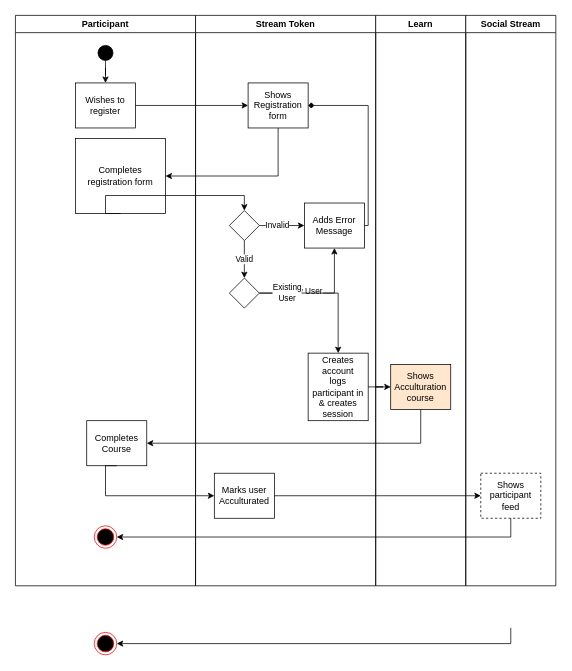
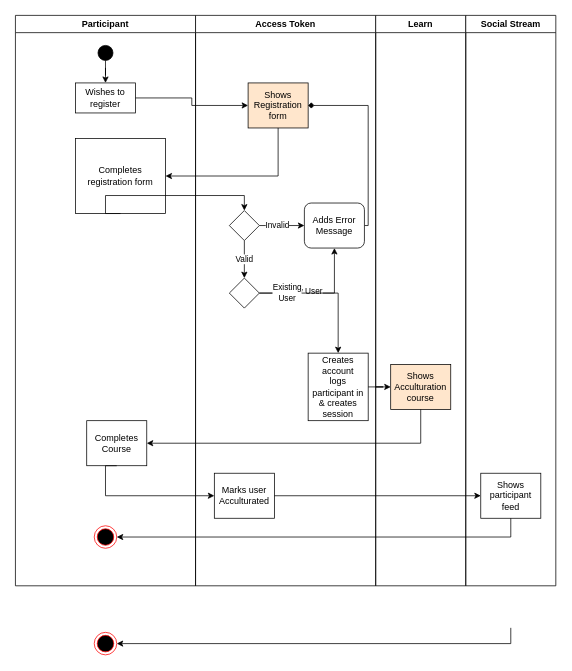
  <mxCell id="0" />
  <mxCell id="1" parent="0" />
  <mxCell id="2" value="Participant" style="swimlane;whiteSpace=wrap" parent="1" vertex="1"><mxGeometry x="20" y="20" width="240" height="760" as="geometry" /></mxCell>
  <mxCell id="3" value="" style="edgeStyle=orthogonalEdgeStyle;rounded=0;orthogonalLoop=1;jettySize=auto;html=1;" parent="2" source="4" target="5" edge="1"><mxGeometry relative="1" as="geometry" /></mxCell>
  <mxCell id="4" value="" style="ellipse;whiteSpace=wrap;html=1;fillColor=#000000;" parent="2" vertex="1"><mxGeometry x="110" y="40" width="20" height="20" as="geometry" /></mxCell>
- <mxCell id="5" value="Wishes to register" style="rounded=0;whiteSpace=wrap;html=1;fontFamily=Helvetica;fontSize=12;fontColor=#000000;align=center;" parent="2" vertex="1"><mxGeometry x="80" y="90" width="80" height="60" as="geometry" /></mxCell>
+ <mxCell id="5" value="Wishes to register" style="rounded=0;whiteSpace=wrap;html=1;fontFamily=Helvetica;fontSize=12;fontColor=#000000;align=center;" parent="2" vertex="1"><mxGeometry x="80" y="90" width="80" height="40" as="geometry" /></mxCell>
  <mxCell id="6" value="Completes Course" style="rounded=0;whiteSpace=wrap;html=1;fontFamily=Helvetica;fontSize=12;fontColor=#000000;align=center;" parent="2" vertex="1"><mxGeometry x="95" y="540" width="80" height="60" as="geometry" /></mxCell>
  <mxCell id="7" value="Completes registration form" style="rounded=0;whiteSpace=wrap;html=1;fontFamily=Helvetica;fontSize=12;fontColor=#000000;align=center;" vertex="1" parent="2"><mxGeometry x="80" y="164" width="120" height="100" as="geometry" /></mxCell>
  <mxCell id="8" value="" style="ellipse;html=1;shape=endState;fillColor=#000000;strokeColor=#ff0000;" vertex="1" parent="2"><mxGeometry x="105" y="680" width="30" height="30" as="geometry" /></mxCell>
- <mxCell id="9" value="Stream Token" style="swimlane;whiteSpace=wrap;startSize=23;" parent="1" vertex="1"><mxGeometry x="260" y="20" width="240" height="760" as="geometry" /></mxCell>
- <mxCell id="10" value="Shows Registration&lt;br&gt;form" style="rounded=0;whiteSpace=wrap;html=1;fontFamily=Helvetica;fontSize=12;fontColor=#000000;align=center;" parent="9" vertex="1"><mxGeometry x="70" y="90" width="80" height="60" as="geometry" /></mxCell>
+ <mxCell id="9" value="Access Token" style="swimlane;whiteSpace=wrap;startSize=23;" parent="1" vertex="1"><mxGeometry x="260" y="20" width="240" height="760" as="geometry" /></mxCell>
+ <mxCell id="10" value="Shows Registration&lt;br&gt;form" style="rounded=0;whiteSpace=wrap;html=1;fontFamily=Helvetica;fontSize=12;fontColor=#000000;align=center;fillColor=#ffe6cc;" parent="9" vertex="1"><mxGeometry x="70" y="90" width="80" height="60" as="geometry" /></mxCell>
  <mxCell id="11" value="Creates account&lt;br&gt;logs participant in &amp;amp; creates session" style="rounded=0;whiteSpace=wrap;html=1;fontFamily=Helvetica;fontSize=12;fontColor=#000000;align=center;" parent="9" vertex="1"><mxGeometry x="150" y="450" width="80" height="90" as="geometry" /></mxCell>
  <mxCell id="12" value="Marks user Acculturated" style="rounded=0;whiteSpace=wrap;html=1;fontFamily=Helvetica;fontSize=12;fontColor=#000000;align=center;" parent="9" vertex="1"><mxGeometry x="25" y="610" width="80" height="60" as="geometry" /></mxCell>
  <mxCell id="13" style="edgeStyle=orthogonalEdgeStyle;rounded=0;orthogonalLoop=1;jettySize=auto;html=1;entryX=0.5;entryY=0;entryDx=0;entryDy=0;" edge="1" parent="9" source="16" target="11"><mxGeometry relative="1" as="geometry" /></mxCell>
  <mxCell id="14" value="New User" style="edgeLabel;html=1;align=center;verticalAlign=middle;resizable=0;points=[];" vertex="1" connectable="0" parent="13"><mxGeometry x="-0.366" y="3" relative="1" as="geometry"><mxPoint as="offset" /></mxGeometry></mxCell>
  <mxCell id="15" value="Existing &lt;br&gt;User" style="edgeStyle=orthogonalEdgeStyle;rounded=0;orthogonalLoop=1;jettySize=auto;html=1;entryX=0.5;entryY=1;entryDx=0;entryDy=0;" edge="1" parent="9" source="16" target="21"><mxGeometry x="-0.538" relative="1" as="geometry"><mxPoint as="offset" /></mxGeometry></mxCell>
  <mxCell id="16" value="" style="rhombus;whiteSpace=wrap;html=1;fontFamily=Helvetica;fontSize=12;fontColor=#000000;align=center;" vertex="1" parent="9"><mxGeometry x="45" y="350" width="40" height="40" as="geometry" /></mxCell>
  <mxCell id="17" value="Valid" style="edgeStyle=orthogonalEdgeStyle;rounded=0;orthogonalLoop=1;jettySize=auto;html=1;exitX=0.5;exitY=1;exitDx=0;exitDy=0;entryX=0.5;entryY=0;entryDx=0;entryDy=0;" edge="1" parent="9" source="19" target="16"><mxGeometry relative="1" as="geometry" /></mxCell>
  <mxCell id="18" value="Invalid" style="edgeStyle=orthogonalEdgeStyle;rounded=0;orthogonalLoop=1;jettySize=auto;html=1;entryX=0;entryY=0.5;entryDx=0;entryDy=0;exitX=1;exitY=0.5;exitDx=0;exitDy=0;" edge="1" parent="9" source="19" target="21"><mxGeometry x="-0.206" relative="1" as="geometry"><mxPoint x="134" y="280" as="targetPoint" /><mxPoint as="offset" /></mxGeometry></mxCell>
  <mxCell id="19" value="" style="rhombus;whiteSpace=wrap;html=1;fontFamily=Helvetica;fontSize=12;fontColor=#000000;align=center;" vertex="1" parent="9"><mxGeometry x="45" y="260" width="40" height="40" as="geometry" /></mxCell>
  <mxCell id="20" style="edgeStyle=orthogonalEdgeStyle;rounded=0;orthogonalLoop=1;jettySize=auto;html=1;entryX=1;entryY=0.5;entryDx=0;entryDy=0;exitX=1;exitY=0.5;exitDx=0;exitDy=0;endArrow=diamond;" edge="1" parent="9" source="21" target="10"><mxGeometry relative="1" as="geometry"><Array as="points"><mxPoint x="230" y="280" /><mxPoint x="230" y="120" /></Array></mxGeometry></mxCell>
- <mxCell id="21" value="Adds Error Message" style="rounded=0;whiteSpace=wrap;html=1;fontFamily=Helvetica;fontSize=12;fontColor=#000000;align=center;" vertex="1" parent="9"><mxGeometry x="145" y="250" width="80" height="60" as="geometry" /></mxCell>
+ <mxCell id="21" value="Adds Error Message" style="whiteSpace=wrap;html=1;fontFamily=Helvetica;fontSize=12;fontColor=#000000;align=center;rounded=1;" vertex="1" parent="9"><mxGeometry x="145" y="250" width="80" height="60" as="geometry" /></mxCell>
  <mxCell id="22" value="Learn" style="swimlane;whiteSpace=wrap;startSize=23;" parent="1" vertex="1"><mxGeometry x="500" y="20" width="120" height="760" as="geometry" /></mxCell>
  <mxCell id="23" value="Shows Acculturation course" style="rounded=0;whiteSpace=wrap;html=1;fontFamily=Helvetica;fontSize=12;fontColor=#000000;align=center;fillColor=#ffe6cc;" parent="22" vertex="1"><mxGeometry x="20" y="465" width="80" height="60" as="geometry" /></mxCell>
  <mxCell id="24" value="" style="edgeStyle=orthogonalEdgeStyle;rounded=0;orthogonalLoop=1;jettySize=auto;html=1;entryX=0;entryY=0.5;entryDx=0;entryDy=0;" parent="1" source="5" target="10" edge="1"><mxGeometry relative="1" as="geometry" /></mxCell>
  <mxCell id="25" style="edgeStyle=orthogonalEdgeStyle;rounded=0;orthogonalLoop=1;jettySize=auto;html=1;exitX=0.5;exitY=1;exitDx=0;exitDy=0;entryX=1;entryY=0.5;entryDx=0;entryDy=0;" parent="1" target="28" edge="1"><mxGeometry relative="1" as="geometry"><Array as="points"><mxPoint x="680" y="857" /></Array><mxPoint x="680" y="836" as="sourcePoint" /></mxGeometry></mxCell>
  <mxCell id="26" value="Social Stream" style="swimlane;whiteSpace=wrap;startSize=23;" parent="1" vertex="1"><mxGeometry x="620" y="20" width="120" height="760" as="geometry" /></mxCell>
- <mxCell id="27" value="Shows participant feed" style="rounded=0;whiteSpace=wrap;html=1;fontFamily=Helvetica;fontSize=12;fontColor=#000000;align=center;dashed=1;" parent="26" vertex="1"><mxGeometry x="20" y="610" width="80" height="60" as="geometry" /></mxCell>
+ <mxCell id="27" value="Shows participant feed" style="rounded=0;whiteSpace=wrap;html=1;fontFamily=Helvetica;fontSize=12;fontColor=#000000;align=center;" parent="26" vertex="1"><mxGeometry x="20" y="610" width="80" height="60" as="geometry" /></mxCell>
  <mxCell id="28" value="" style="ellipse;html=1;shape=endState;fillColor=#000000;strokeColor=#ff0000;" parent="1" vertex="1"><mxGeometry x="125" y="842" width="30" height="30" as="geometry" /></mxCell>
  <mxCell id="29" style="edgeStyle=orthogonalEdgeStyle;rounded=0;orthogonalLoop=1;jettySize=auto;html=1;entryX=0;entryY=0.5;entryDx=0;entryDy=0;exitX=0.5;exitY=1;exitDx=0;exitDy=0;" parent="1" source="6" target="12" edge="1"><mxGeometry relative="1" as="geometry"><Array as="points"><mxPoint x="140" y="660" /></Array><mxPoint x="140" y="686" as="sourcePoint" /></mxGeometry></mxCell>
  <mxCell id="30" style="edgeStyle=orthogonalEdgeStyle;rounded=0;orthogonalLoop=1;jettySize=auto;html=1;entryX=0;entryY=0.5;entryDx=0;entryDy=0;" parent="1" source="12" target="27" edge="1"><mxGeometry relative="1" as="geometry"><mxPoint x="680" y="776" as="targetPoint" /></mxGeometry></mxCell>
  <mxCell id="31" style="edgeStyle=orthogonalEdgeStyle;rounded=0;orthogonalLoop=1;jettySize=auto;html=1;entryX=0;entryY=0.5;entryDx=0;entryDy=0;" edge="1" parent="1" source="11" target="23"><mxGeometry relative="1" as="geometry" /></mxCell>
  <mxCell id="32" style="edgeStyle=orthogonalEdgeStyle;rounded=0;orthogonalLoop=1;jettySize=auto;html=1;entryX=1;entryY=0.5;entryDx=0;entryDy=0;exitX=0.5;exitY=1;exitDx=0;exitDy=0;" edge="1" parent="1" source="23" target="6"><mxGeometry relative="1" as="geometry" /></mxCell>
  <mxCell id="33" style="edgeStyle=orthogonalEdgeStyle;rounded=0;orthogonalLoop=1;jettySize=auto;html=1;exitX=0.5;exitY=1;exitDx=0;exitDy=0;entryX=1;entryY=0.5;entryDx=0;entryDy=0;" edge="1" parent="1" source="10" target="7"><mxGeometry relative="1" as="geometry" /></mxCell>
  <mxCell id="34" style="edgeStyle=orthogonalEdgeStyle;rounded=0;orthogonalLoop=1;jettySize=auto;html=1;exitX=0.5;exitY=1;exitDx=0;exitDy=0;entryX=0.5;entryY=0;entryDx=0;entryDy=0;" edge="1" parent="1" source="7" target="19"><mxGeometry relative="1" as="geometry"><Array as="points"><mxPoint x="140" y="260" /><mxPoint x="325" y="260" /></Array></mxGeometry></mxCell>
  <mxCell id="35" style="edgeStyle=orthogonalEdgeStyle;rounded=0;orthogonalLoop=1;jettySize=auto;html=1;entryX=1;entryY=0.5;entryDx=0;entryDy=0;" edge="1" parent="1" source="27" target="8"><mxGeometry relative="1" as="geometry"><Array as="points"><mxPoint x="680" y="715" /></Array></mxGeometry></mxCell>
